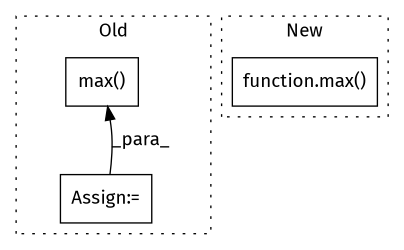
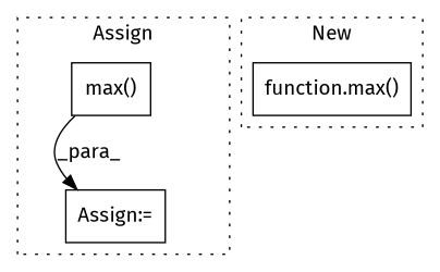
  digraph {
    fontname="Fira Sans"
    node [a=75 shape=box fontname="Fira Sans"]
    n1 [l=37 label="max()" s=2974]
    n2 [a=68 l=3 label="Assign:=" s=3749]
    n3 [l="4,1" label="function.max()" s="3532,3593"]
    subgraph cluster_1 {
-     label=Old
+     label=Assign
      style=dotted
      n1
      n2
    }
    subgraph cluster_2 {
      label=New
      style=dotted
      n3
    }
-   n2 -> n1 [label=_para_ fontname="Fira Sans"]
+   n1 -> n2 [label=_para_ fontname="Fira Sans"]
  }
